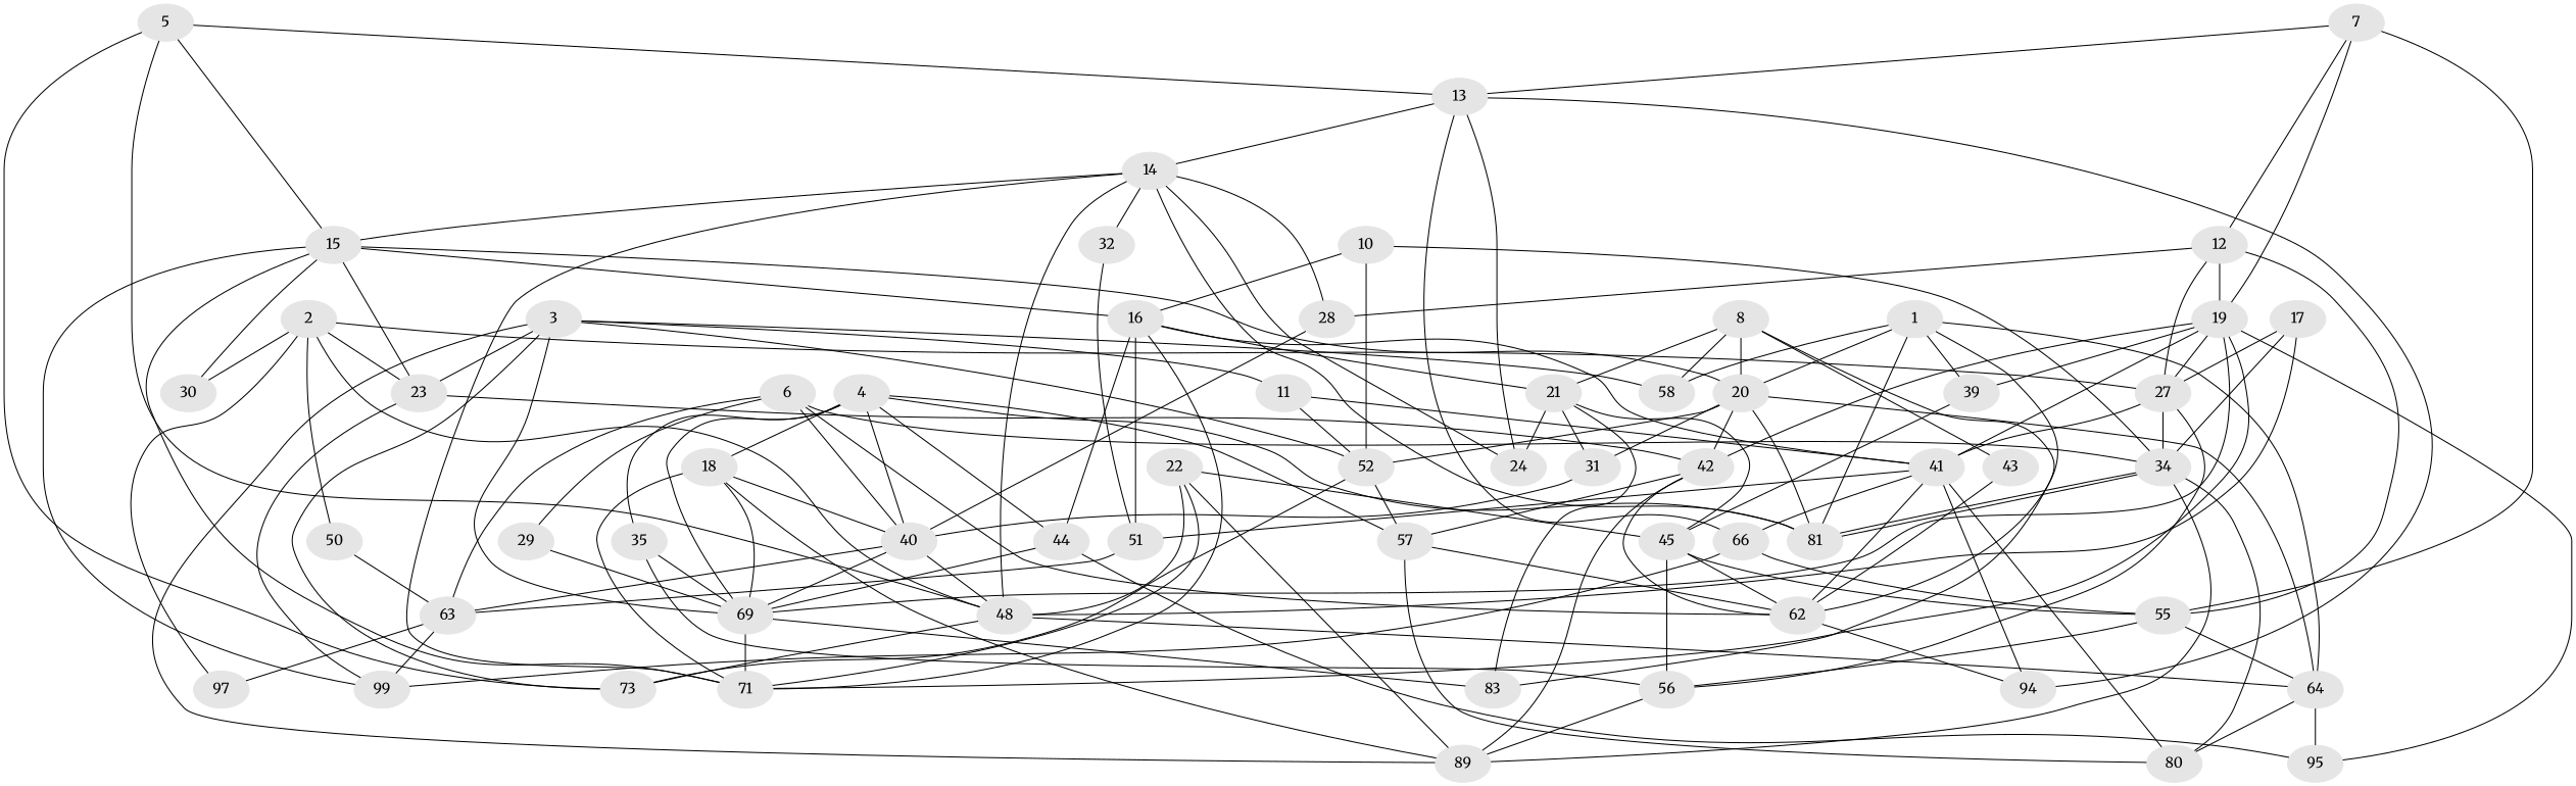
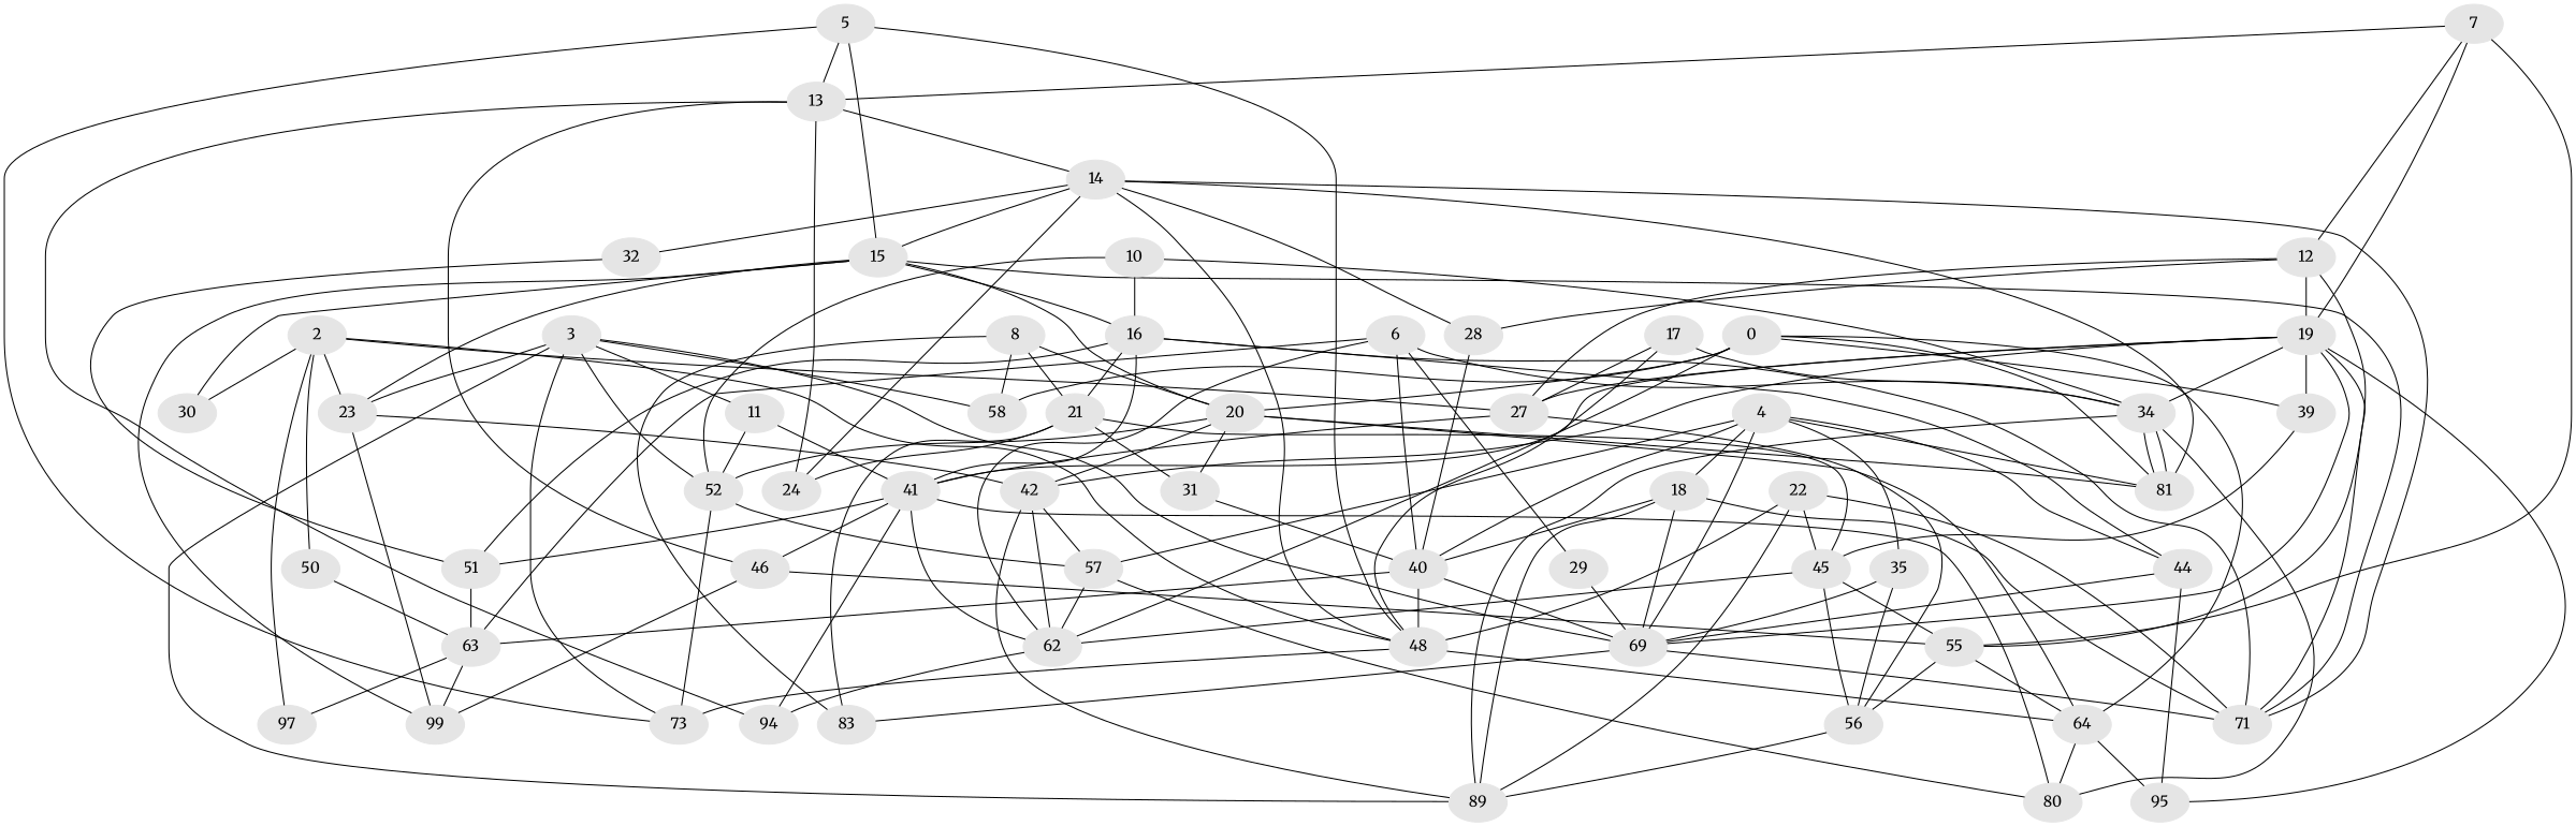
  graph {
    fontname=Merriweather
    node [color=gray90 fontname=Merriweather style=filled]
    edge [fontname=Merriweather]
-   1 [super="+33"]
+   1 [super="+33" label=0]
    20 [super="+91"]
    39 [super="+78"]
    58
    62 [super="+74"]
    64 [super="+67"]
    81 [super="+90"]
    52 [super="+96"]
    42 [super="+49"]
    31
    45 [super="+61"]
    94
    95
    80 [super="+84"]
    2 [super="+76"]
    23 [super="+26"]
    27 [super="+38"]
    30
    48 [super="+85"]
    50
    97
    99
    34 [super="+37"]
    41 [super="+54"]
    56 [super="+75"]
    73
    n27 [label=63 super="+65"]
    3 [super="+86"]
    11
    69 [super="+70"]
    89 [super="+93"]
    57 [super="+98"]
    83
    71 [super="+82"]
    4 [super="+88"]
    18 [super="+72"]
    35
    40 [super="+59"]
    44 [super="+63"]
    13 [super="+25"]
    14 [super="+92"]
    24
-   46 [label=66]
+   46
    5
    15 [super="+100"]
    16 [super="+47"]
    6 [super="+9"]
    29
    7 [super="+79"]
    12 [super="+87"]
    19 [super="+36"]
    55 [super="+68"]
    28
    8 [super="+77"]
    21 [super="+66"]
-   43
    51
    10
    32
    17
    22 [super="+60"]
    1 -- 20
    1 -- 39
    1 -- 58 [weight=2]
    1 -- 62
    1 -- 64
    1 -- 81
    20 -- 64
    20 -- 81
    20 -- 52
    20 -- 42
    20 -- 31
    39 -- 45
    62 -- 94
    64 -- 95
    64 -- 80
    52 -- 73
    52 -- 57
    42 -- 62
    42 -- 89
    42 -- 57
    31 -- 40
    45 -- 62
    45 -- 56
    45 -- 55
    2 -- 23
    2 -- 27
    2 -- 30
    2 -- 48
    2 -- 50
    2 -- 97
    23 -- 42
    23 -- 99
-   27 -- 34
+   19 -- 34
    27 -- 41
    27 -- 56
    48 -- 64
    48 -- 73
    50 -- n27
    34 -- 81
    34 -- 81
    34 -- 80
    34 -- 89
    41 -- 62
    41 -- 94
    41 -- 80
    41 -- 46
    41 -- 51
    56 -- 89
    n27 -- 97
    n27 -- 99
    3 -- 58
    3 -- 52
    3 -- 23
    3 -- 73
    3 -- 11
    3 -- 69
    3 -- 89
    11 -- 52
    11 -- 41
    69 -- 83
    69 -- 71
    57 -- 62
    57 -- 80
    4 -- 81
    4 -- 69
    4 -- 57
    4 -- 18
    4 -- 35
    4 -- 40
    4 -- 44
    18 -- 69
    18 -- 89
    18 -- 71
    18 -- 40
    35 -- 56
    35 -- 69
    40 -- 48
    40 -- n27
    40 -- 69
    44 -- 95
    44 -- 69
    13 -- 94
    13 -- 14
    13 -- 24
    13 -- 46
    14 -- 81
    14 -- 48
    14 -- 71
    14 -- 24
    14 -- 15
    14 -- 28
    14 -- 32
    46 -- 99
    46 -- 55
    5 -- 48
    5 -- 73
    5 -- 13
    5 -- 15
    15 -- 20
    15 -- 23
    15 -- 30
    15 -- 99
    15 -- 71
    15 -- 16
    16 -- 41
    16 -- 71
    16 -- 44
    16 -- 21
    16 -- 51
    6 -- 62
    6 -- 34
    6 -- n27
    6 -- 40
    6 -- 29
    29 -- 69 [weight=2]
    7 -- 13
    7 -- 12
    7 -- 19
    7 -- 55
    12 -- 27
    12 -- 19
    12 -- 55
    12 -- 28
    19 -- 39
    19 -- 42
    19 -- 95
    19 -- 27
    19 -- 41
    19 -- 69
    19 -- 71
    55 -- 64
    55 -- 56
    28 -- 40
    8 -- 20 [weight=2]
    8 -- 58
    8 -- 83
    8 -- 21
-   8 -- 43
    21 -- 31
    21 -- 45
    21 -- 83
    21 -- 24
-   43 -- 62
    51 -- n27
    10 -- 52
    10 -- 34
    10 -- 16
    32 -- 51
    17 -- 27
    17 -- 48
    17 -- 34
    22 -- 45
    22 -- 48 [weight=2]
    22 -- 89
    22 -- 71
  }
